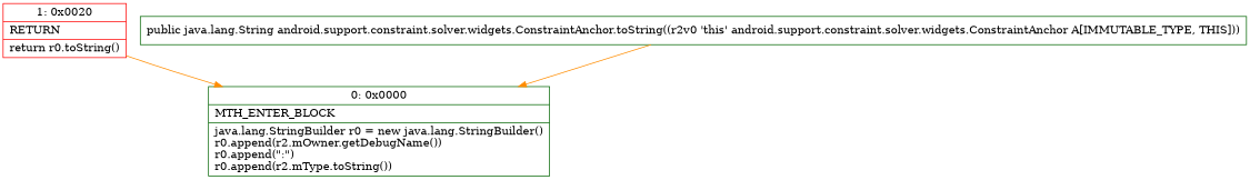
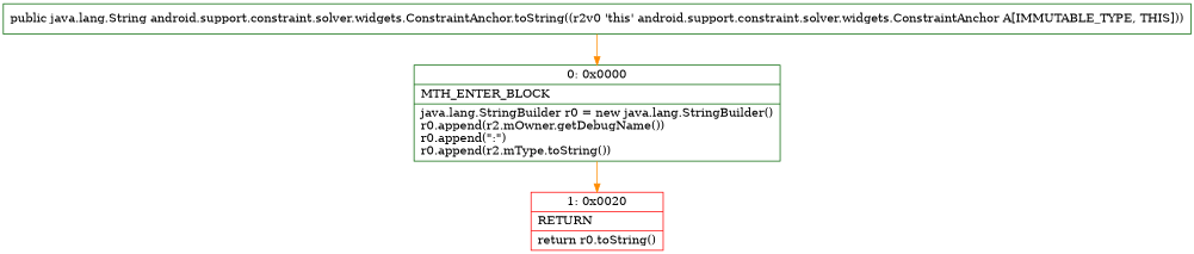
  digraph {
    fontname="DejaVu Serif"
    node [shape=record color=darkgreen fontname="DejaVu Serif"]
    edge [color=darkorange fontname="DejaVu Serif"]
    n1 [label="{0\:\ 0x0000|MTH_ENTER_BLOCK\l|java.lang.StringBuilder r0 = new java.lang.StringBuilder()\lr0.append(r2.mOwner.getDebugName())\lr0.append(\":\")\lr0.append(r2.mType.toString())\l}"]
    n2 [label="{1\:\ 0x0020|RETURN\l|return r0.toString()\l}" color=red]
    n3 [label="{public java.lang.String android.support.constraint.solver.widgets.ConstraintAnchor.toString((r2v0 'this' android.support.constraint.solver.widgets.ConstraintAnchor A[IMMUTABLE_TYPE, THIS])) }"]
-   n2 -> n1
+   n1 -> n2
    n3 -> n1
  }
